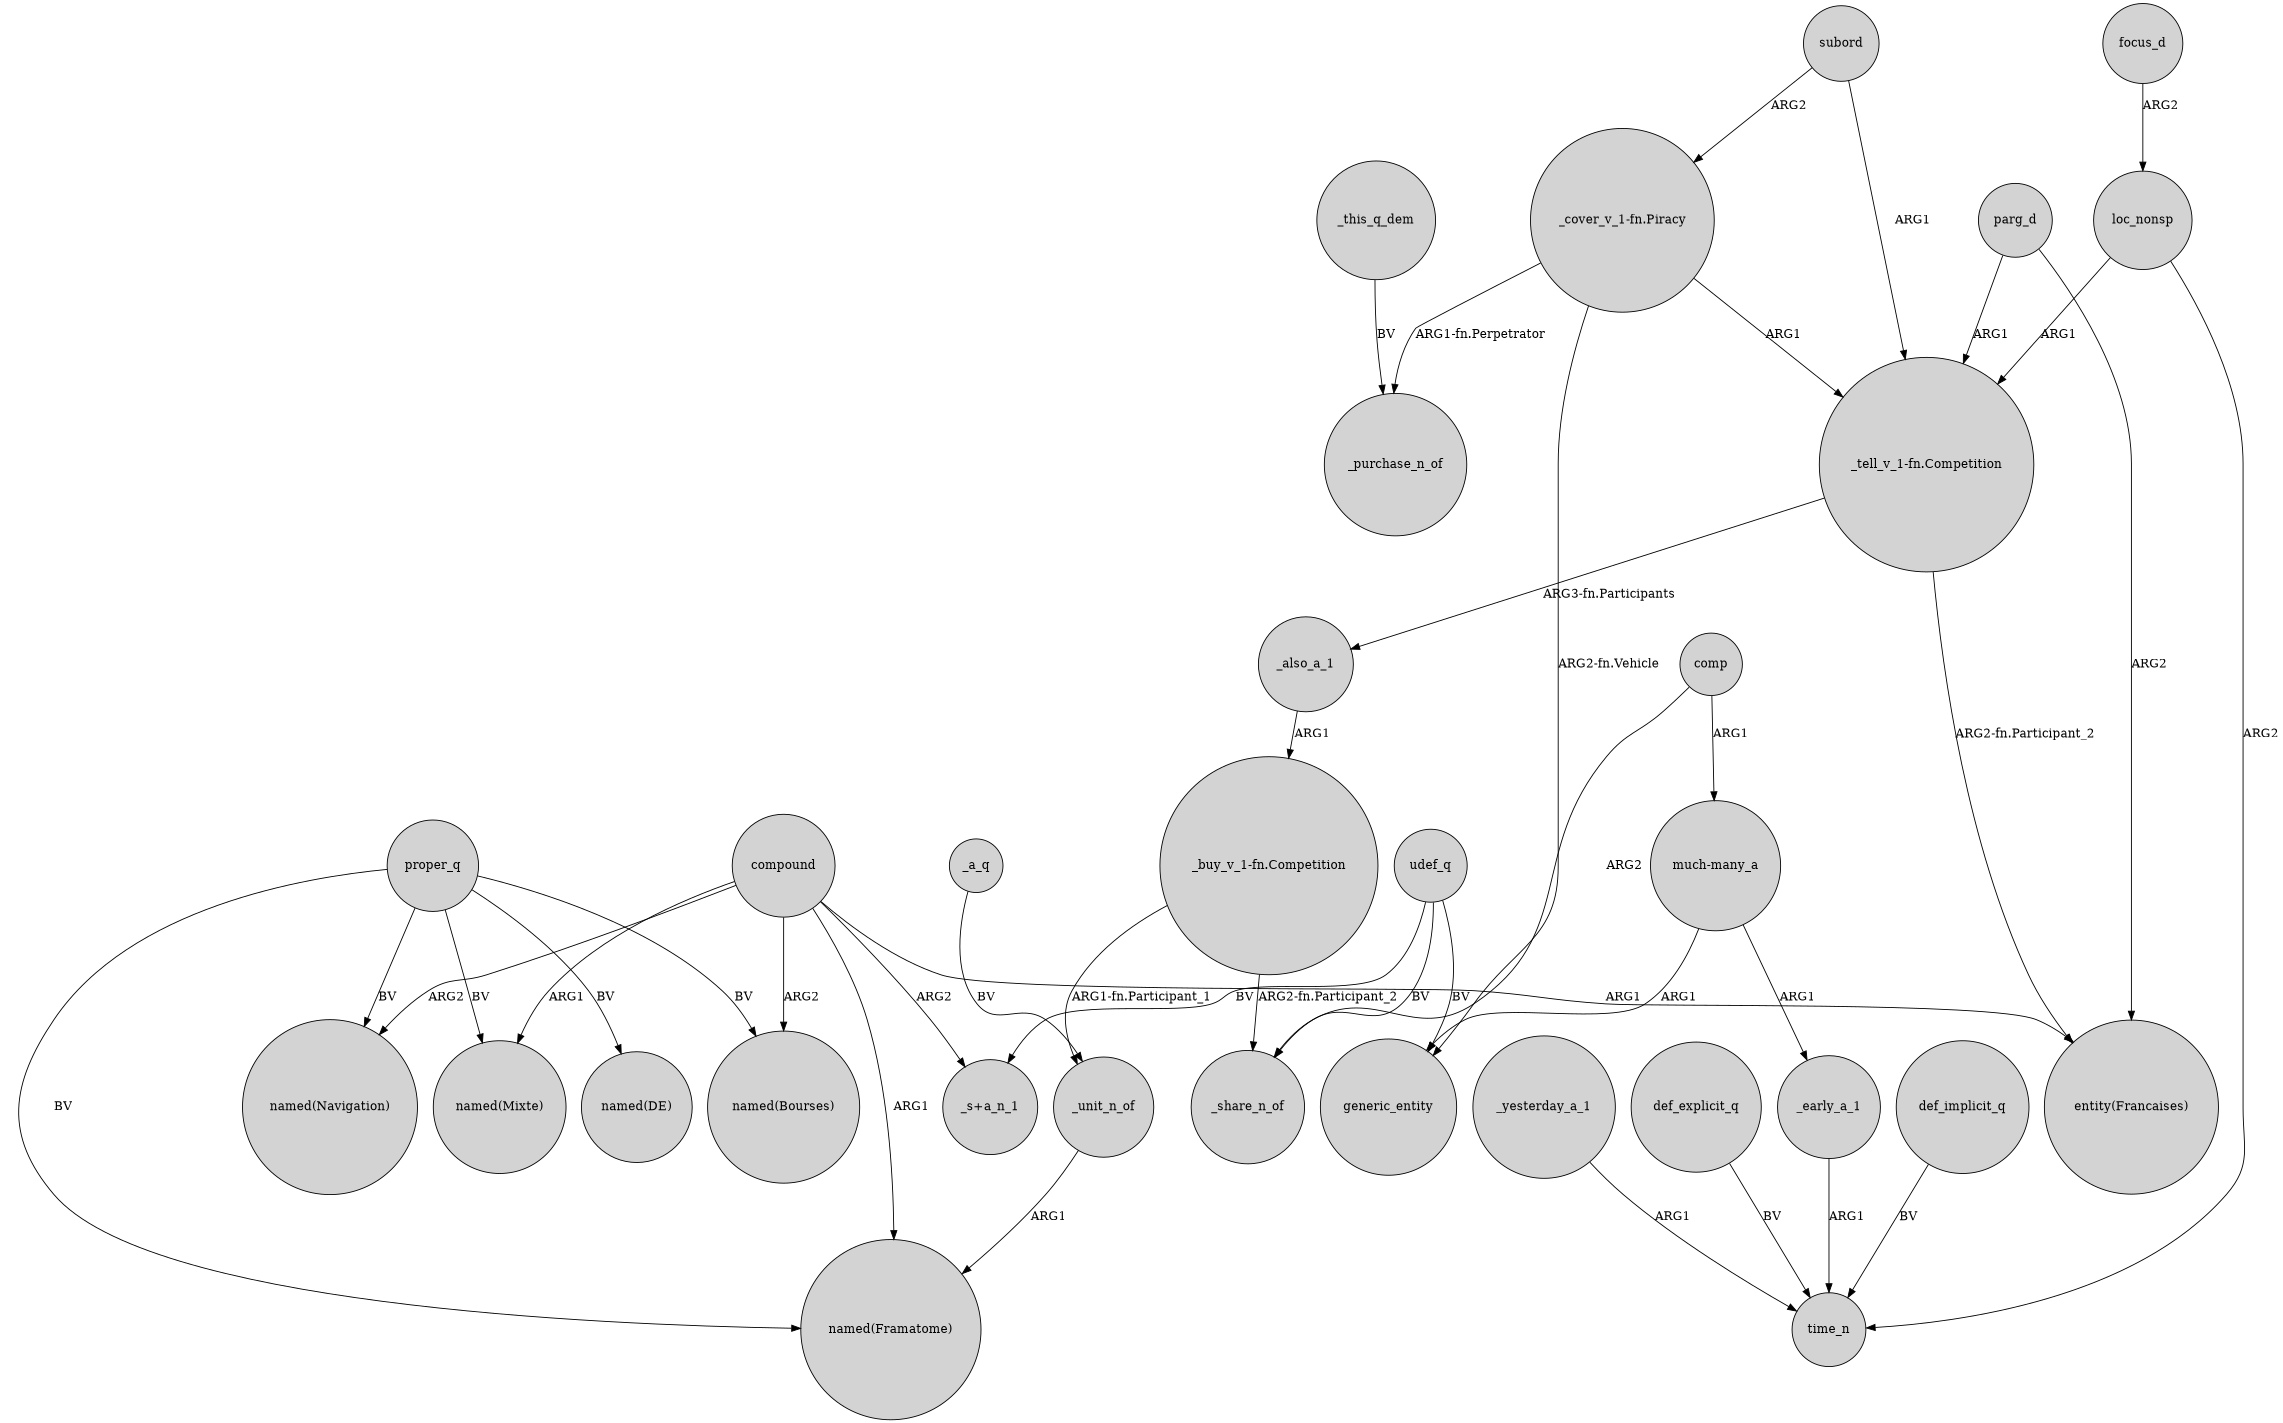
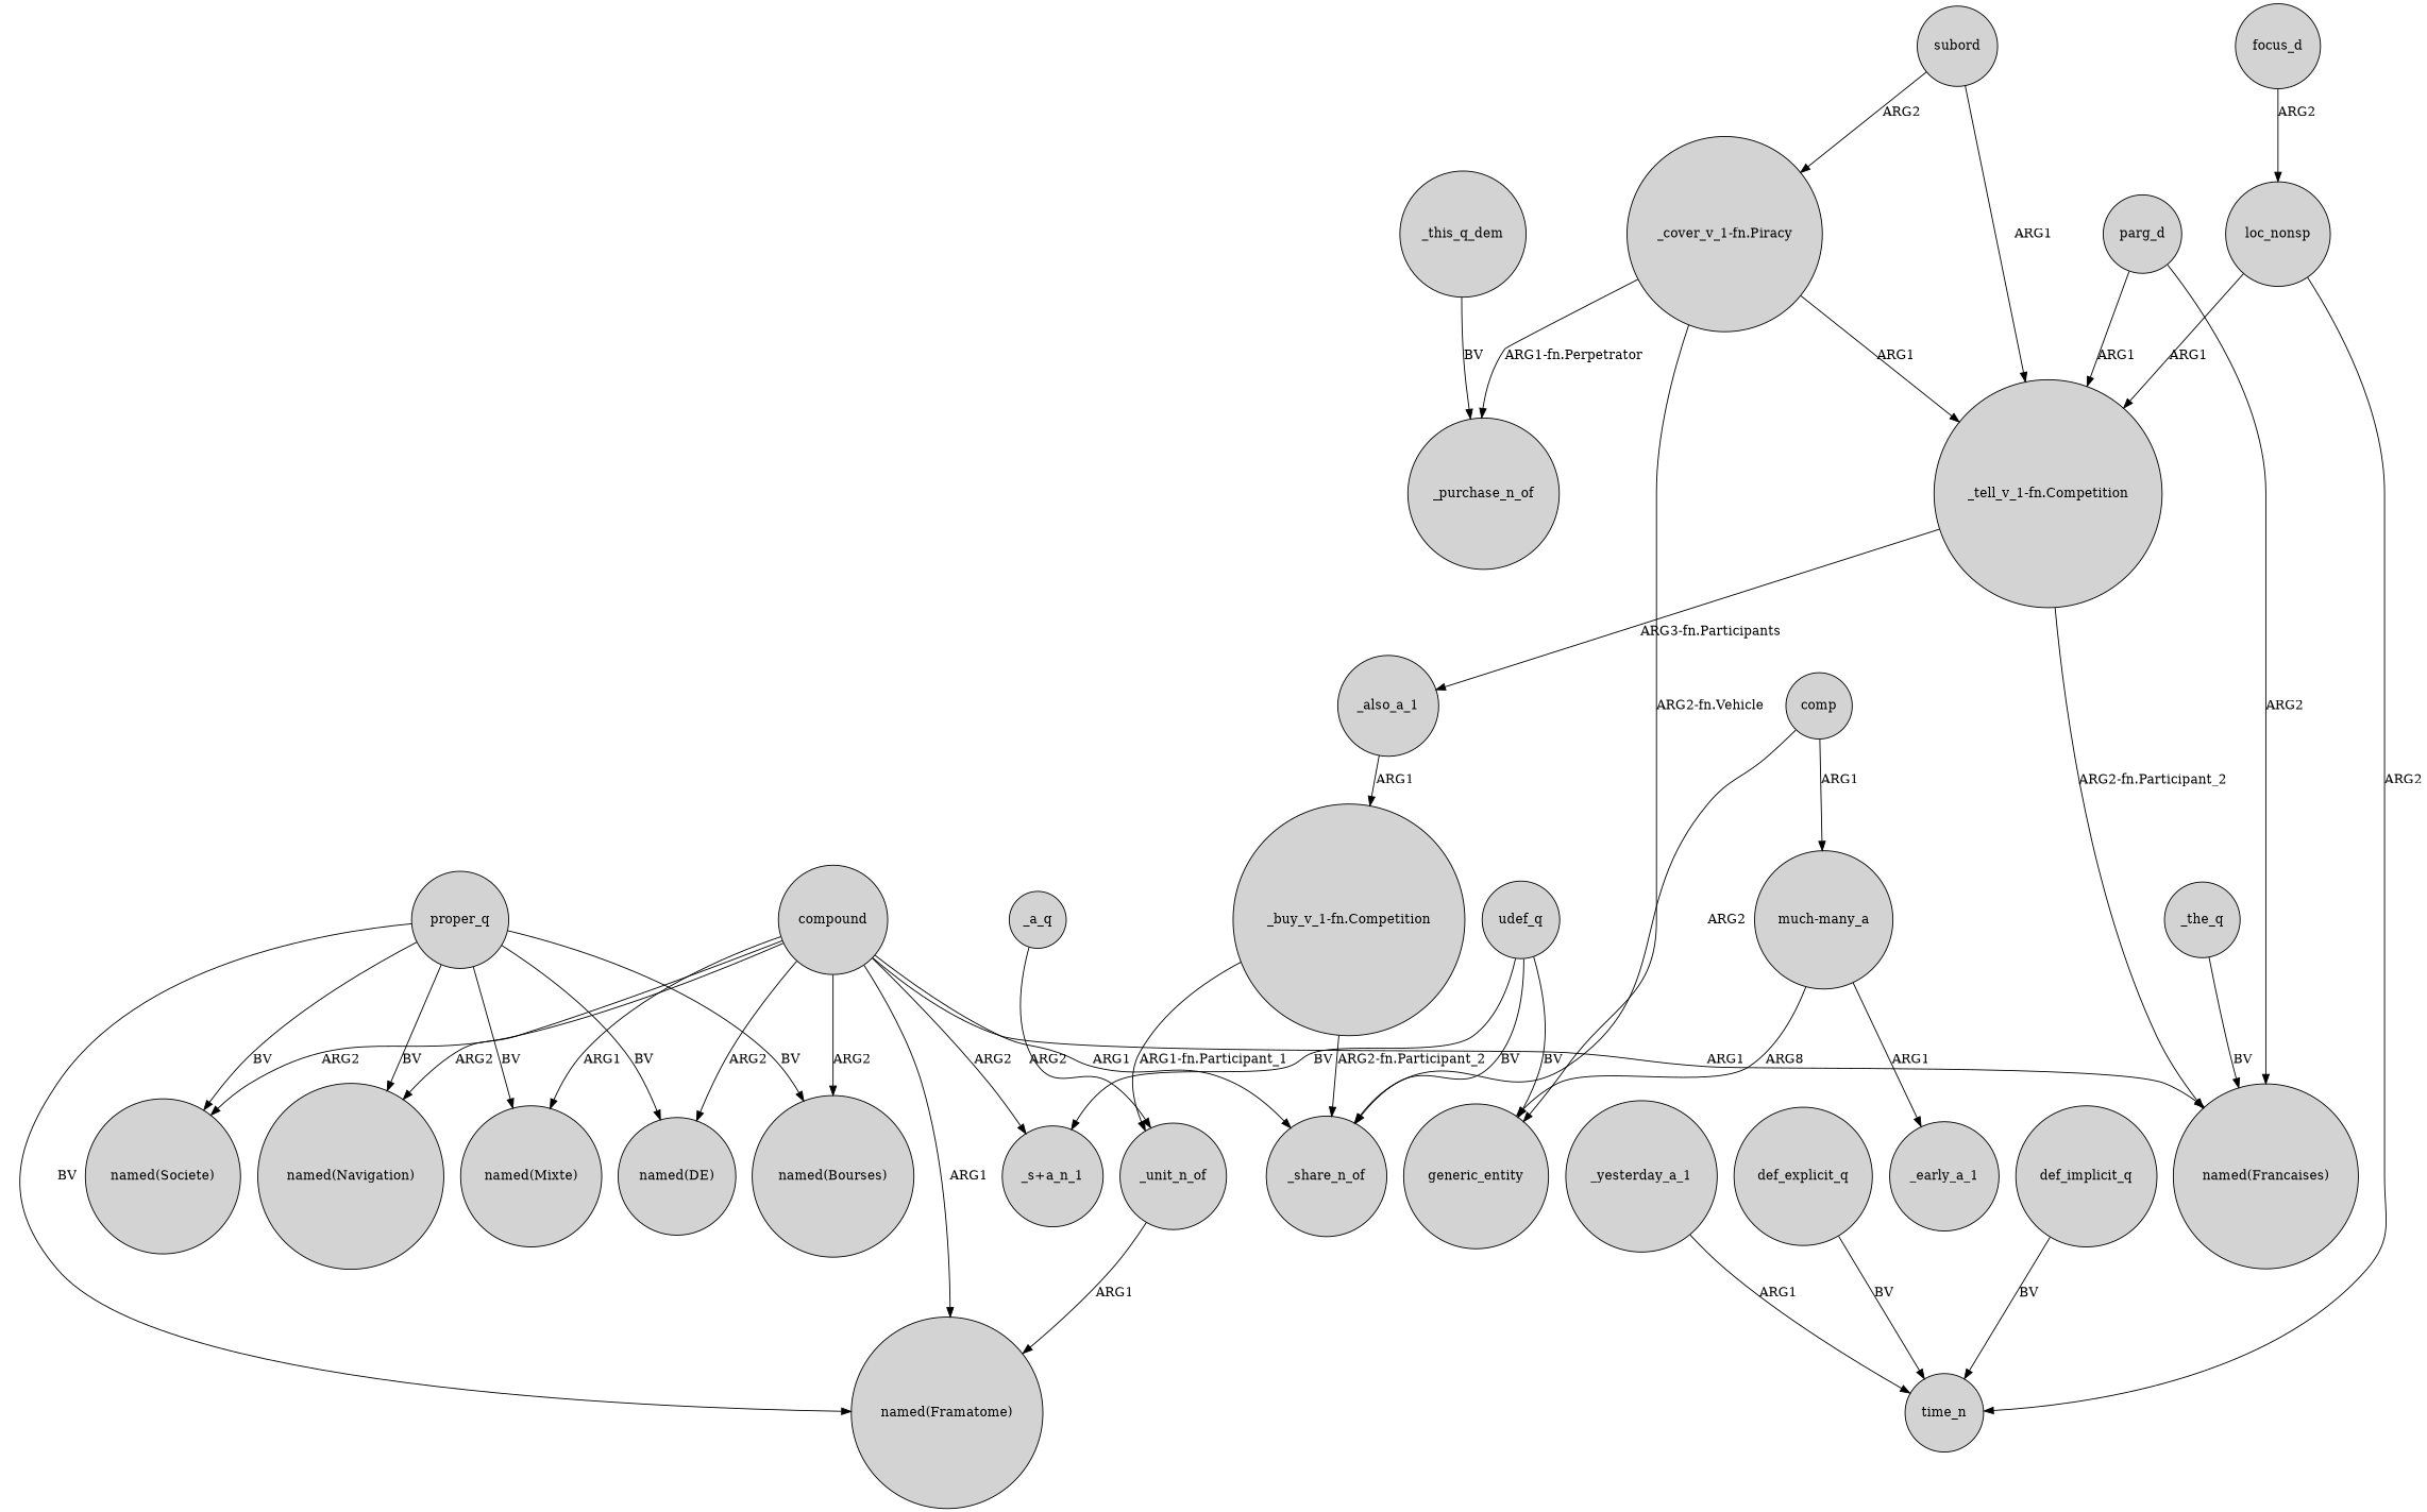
  digraph {
    node [shape=circle style=filled]
    _early_a_1
    time_n
    proper_q
    "named(Bourses)"
    "named(DE)"
    "named(Framatome)"
    "named(Navigation)"
    "named(Mixte)"
+   "named(Societe)"
    "_buy_v_1-fn.Competition"
    _share_n_of
    _unit_n_of
    parg_d
    "_tell_v_1-fn.Competition"
-   "named(Francaises)" [label="entity(Francaises)"]
+   "named(Francaises)"
    _also_a_1
    compound
    "_s+a_n_1"
    subord
    "_cover_v_1-fn.Piracy"
    _purchase_n_of
    generic_entity
    comp
    "much-many_a"
    _yesterday_a_1
    focus_d
    loc_nonsp
    udef_q
+   _the_q
    _this_q_dem
    def_explicit_q
    _a_q
    def_implicit_q
-   _early_a_1 -> time_n [label=ARG1]
    proper_q -> "named(Bourses)" [label=BV]
    proper_q -> "named(DE)" [label=BV]
    proper_q -> "named(Framatome)" [label=BV]
    proper_q -> "named(Navigation)" [label=BV]
    proper_q -> "named(Mixte)" [label=BV]
+   proper_q -> "named(Societe)" [label=BV]
    "_buy_v_1-fn.Competition" -> _share_n_of [label="ARG2-fn.Participant_2"]
    "_buy_v_1-fn.Competition" -> _unit_n_of [label="ARG1-fn.Participant_1"]
    _unit_n_of -> "named(Framatome)" [label=ARG1]
    parg_d -> "_tell_v_1-fn.Competition" [label=ARG1]
    parg_d -> "named(Francaises)" [label=ARG2]
    "_tell_v_1-fn.Competition" -> "named(Francaises)" [label="ARG2-fn.Participant_2"]
    "_tell_v_1-fn.Competition" -> _also_a_1 [label="ARG3-fn.Participants"]
    _also_a_1 -> "_buy_v_1-fn.Competition" [label=ARG1]
    compound -> "named(Bourses)" [label=ARG2]
+   compound -> "named(DE)" [label=ARG2]
    compound -> "named(Framatome)" [label=ARG1]
    compound -> "named(Navigation)" [label=ARG2]
    compound -> "named(Mixte)" [label=ARG1]
+   compound -> "named(Societe)" [label=ARG2]
+   compound -> _share_n_of [label=ARG1]
    compound -> "named(Francaises)" [label=ARG1]
    compound -> "_s+a_n_1" [label=ARG2]
    subord -> "_tell_v_1-fn.Competition" [label=ARG1]
    subord -> "_cover_v_1-fn.Piracy" [label=ARG2]
    "_cover_v_1-fn.Piracy" -> "_tell_v_1-fn.Competition" [label=ARG1]
    "_cover_v_1-fn.Piracy" -> _purchase_n_of [label="ARG1-fn.Perpetrator"]
    "_cover_v_1-fn.Piracy" -> generic_entity [label="ARG2-fn.Vehicle"]
    comp -> _share_n_of [label=ARG2]
    comp -> "much-many_a" [label=ARG1]
    "much-many_a" -> _early_a_1 [label=ARG1]
-   "much-many_a" -> generic_entity [label=ARG1]
+   "much-many_a" -> generic_entity [label=ARG8]
    _yesterday_a_1 -> time_n [label=ARG1]
    focus_d -> loc_nonsp [label=ARG2]
    loc_nonsp -> time_n [label=ARG2]
    loc_nonsp -> "_tell_v_1-fn.Competition" [label=ARG1]
    udef_q -> _share_n_of [label=BV]
    udef_q -> "_s+a_n_1" [label=BV]
    udef_q -> generic_entity [label=BV]
+   _the_q -> "named(Francaises)" [label=BV]
    _this_q_dem -> _purchase_n_of [label=BV]
    def_explicit_q -> time_n [label=BV]
-   _a_q -> _unit_n_of [label=BV]
+   _a_q -> _unit_n_of [label=ARG2]
    def_implicit_q -> time_n [label=BV]
  }
